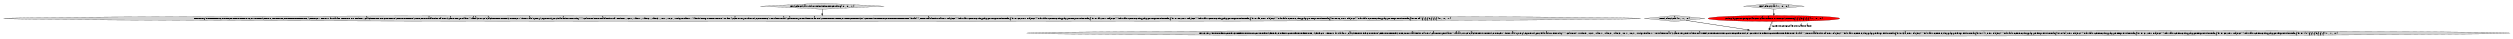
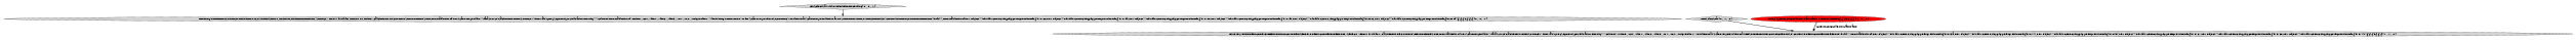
  digraph {
    node [fillcolor=lightgray shape=ellipse style=filled]
    edge [style=bold]
    n1 [label="testQuery(PLANNER_CONFIG_DEFAULT_NO_COMPLEX_SERDE,QUERY_CONTEXT_DEFAULT,\"SELECT * FROM druid.foo ORDER BY __time\",CalciteTests.REGULAR_USER_AUTH_RESULT,ImmutableList.of(newScanQueryBuilder().dataSource(CalciteTests.DATASOURCE1).intervals(querySegmentSpec(Filtration.eternity())).columns(ImmutableList.of(\"__time\",\"cnt\",\"dim1\",\"dim2\",\"dim3\",\"m1\",\"m2\",\"unique_dim1\")).limit(Long.MAX_VALUE).order(ScanQuery.Order.ASCENDING).resultFormat(ScanQuery.ResultFormat.RESULT_FORMAT_COMPACTED_LIST).context(QUERY_CONTEXT_DEFAULT).build()),ImmutableList.of(new Object((((edu.fdu.CPPDG.tinypdg.pe.ExpressionInfo@9787ce,new Object((((edu.fdu.CPPDG.tinypdg.pe.ExpressionInfo@9787db,new Object((((edu.fdu.CPPDG.tinypdg.pe.ExpressionInfo@9787e8,new Object((((edu.fdu.CPPDG.tinypdg.pe.ExpressionInfo@9787f5,new Object((((edu.fdu.CPPDG.tinypdg.pe.ExpressionInfo@978802,new Object((((edu.fdu.CPPDG.tinypdg.pe.ExpressionInfo@97880f))@@@3@@@['0', '0', '1']"]
    n2 [fillcolor=red label="String hyperLogLogCollectorClassName = HLLC_STRING@@@3@@@['1', '0', '0']"]
    n3 [label="testQuery(PLANNER_CONFIG_DEFAULT_NO_COMPLEX_SERDE,QUERY_CONTEXT_DEFAULT,\"SELECT * FROM druid.foo\",CalciteTests.REGULAR_USER_AUTH_RESULT,ImmutableList.of(newScanQueryBuilder().dataSource(CalciteTests.DATASOURCE1).intervals(querySegmentSpec(Filtration.eternity())).columns(\"__time\",\"cnt\",\"dim1\",\"dim2\",\"dim3\",\"m1\",\"m2\",\"unique_dim1\").resultFormat(ScanQuery.ResultFormat.RESULT_FORMAT_COMPACTED_LIST).context(QUERY_CONTEXT_DEFAULT).build()),ImmutableList.of(new Object((((edu.fdu.CPPDG.tinypdg.pe.ExpressionInfo@97873a,new Object((((edu.fdu.CPPDG.tinypdg.pe.ExpressionInfo@978747,new Object((((edu.fdu.CPPDG.tinypdg.pe.ExpressionInfo@978754,new Object((((edu.fdu.CPPDG.tinypdg.pe.ExpressionInfo@978761,new Object((((edu.fdu.CPPDG.tinypdg.pe.ExpressionInfo@97876e,new Object((((edu.fdu.CPPDG.tinypdg.pe.ExpressionInfo@97877b))@@@3@@@['1', '1', '0']"]
-   n4 [label="testSelectStar['1', '0', '0']" shape=diamond]
    n5 [label="testSelectStarWithoutLimitTimeAscending['0', '0', '1']" shape=diamond]
    n6 [label="testSelectStar['0', '1', '0']" shape=diamond]
    n2 -> n3
    n2 -> n3 [label=hyperLogLogCollectorClassName style=solid]
-   n4 -> n2
    n5 -> n1
    n6 -> n3
  }
